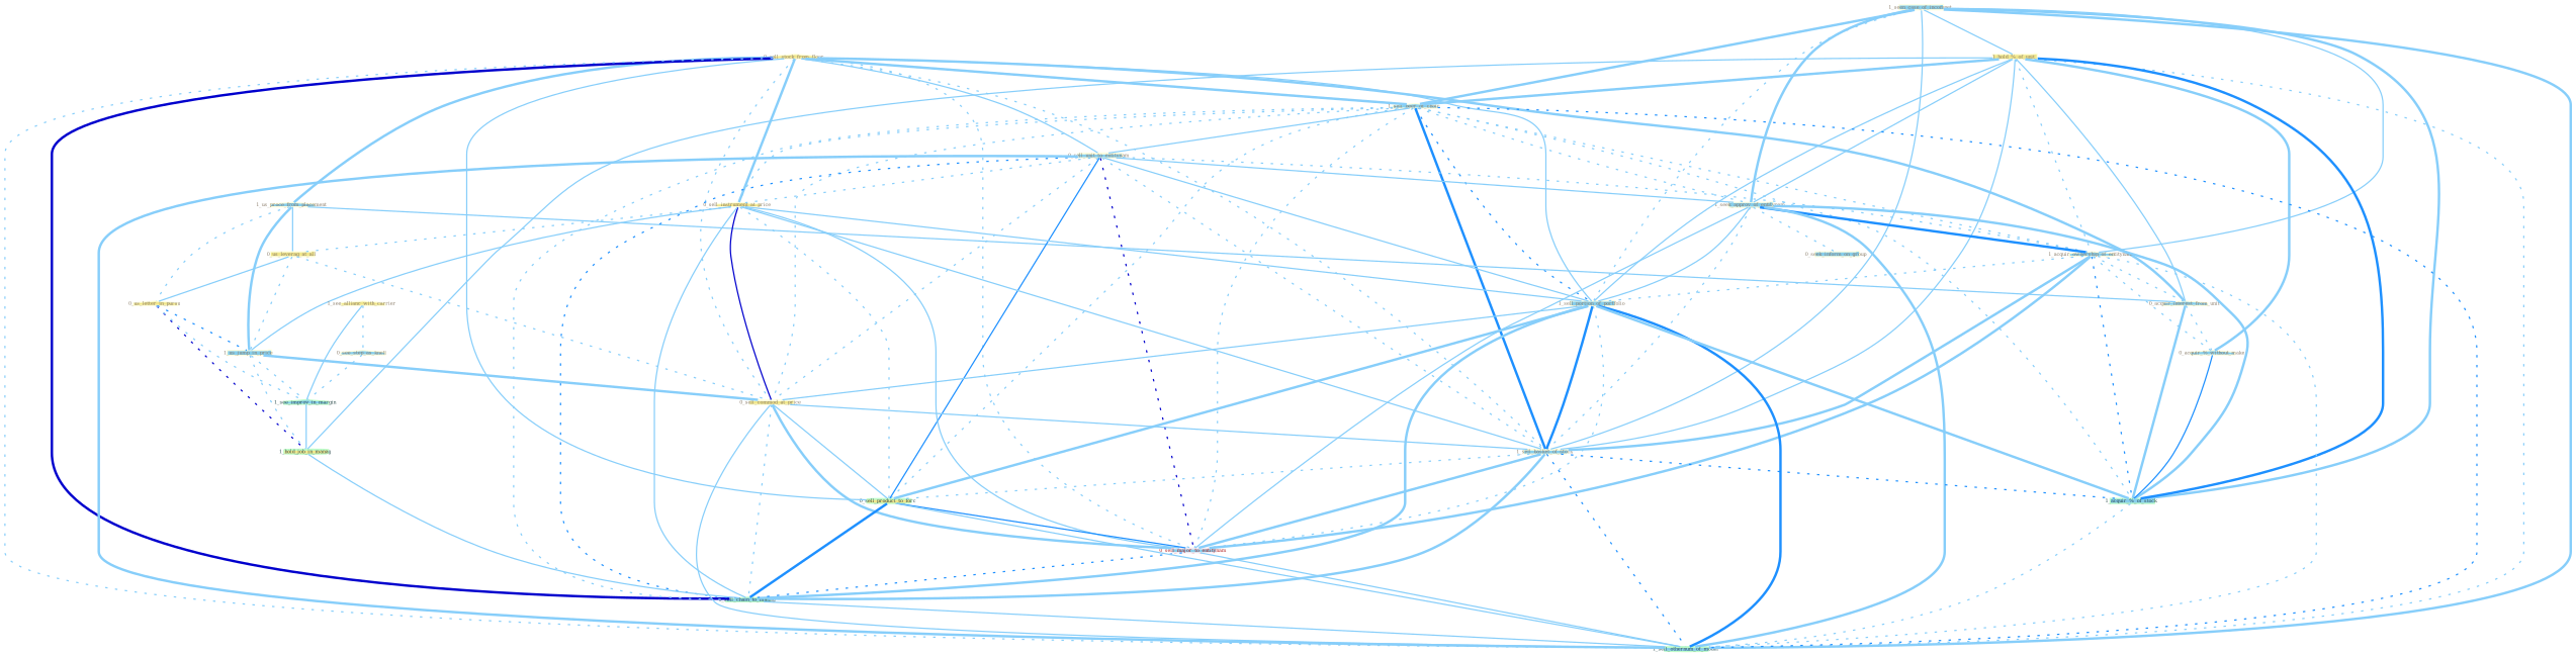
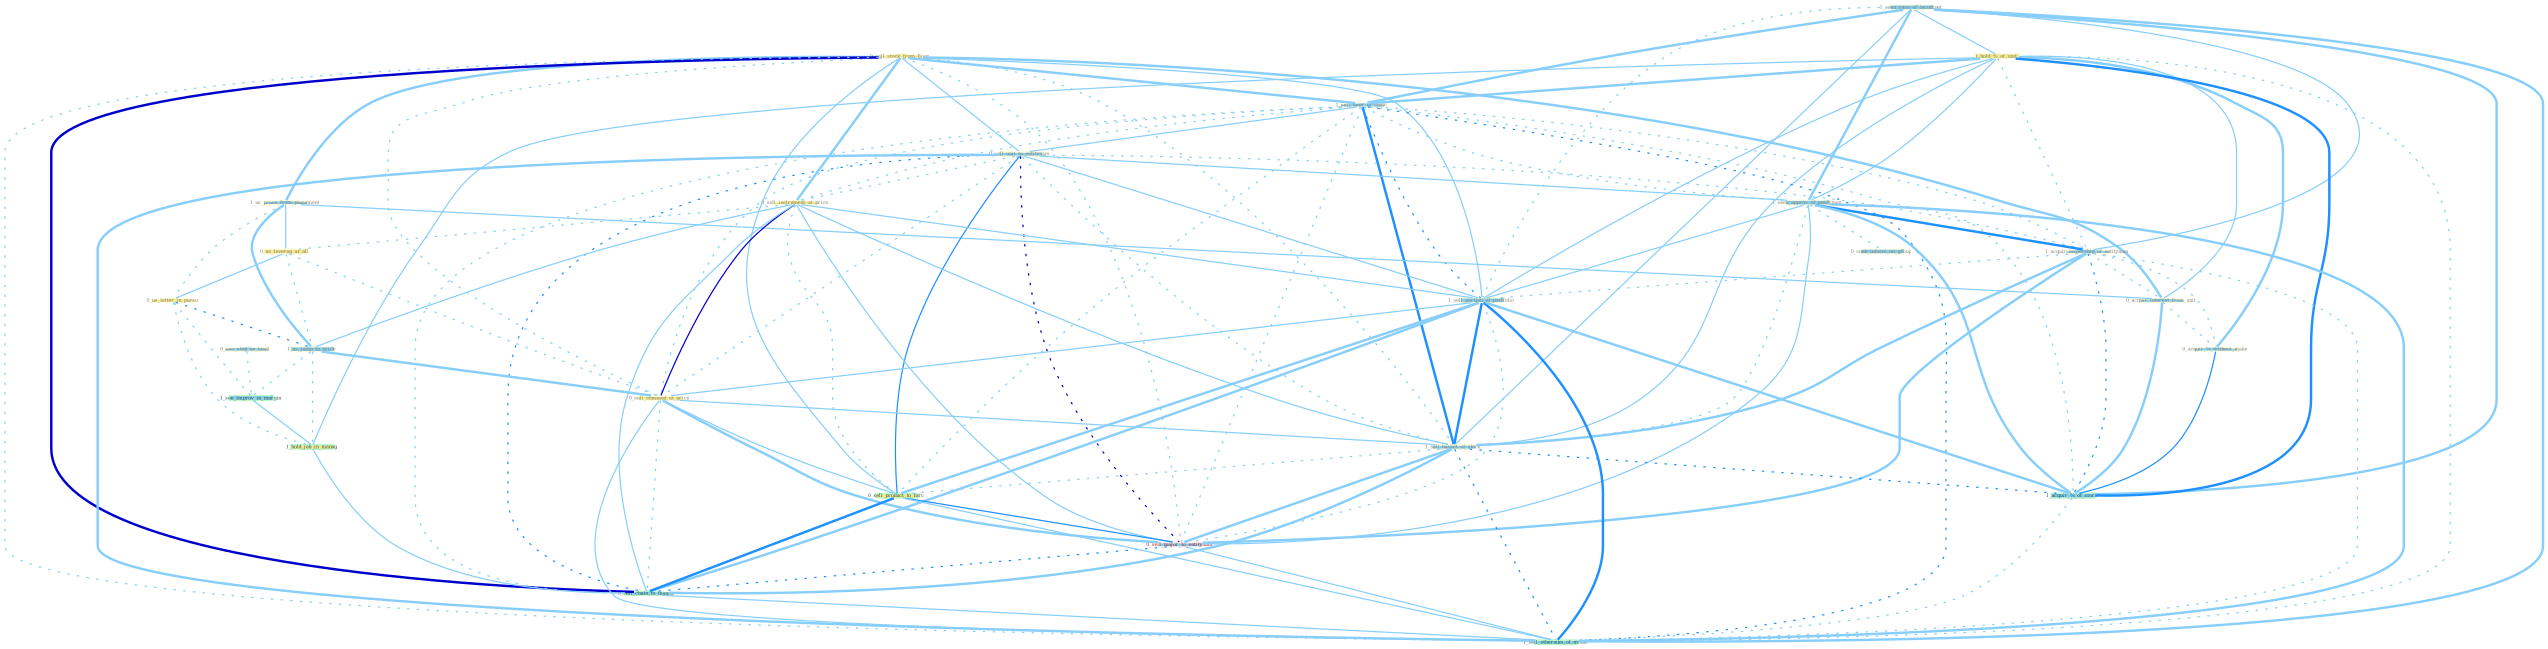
  graph {
    node [color="#ffffe0" fillcolor=skyblue fixedsize=true fontcolor="#8b7d6b" fontsize=4 shape=house style=filled]
    edge [color="#87cefa" style=dotted w=1]
    "0_sell_stock_from_floor " [fillcolor=khaki height=.06 width=.5]
    "1_seen_case_of_incompet " [height=.06 shape=folder width=.5]
    "1_hold_%_of_unit " [fillcolor=khaki height=.06 shape=folder width=.5]
    "1_sell_beer_of_choic " [height=.06 width=.5]
    "1_us_proce_from_placement " [height=.06 width=.5]
    "0_sell_unit_to_entitynam " [height=.06 shape=cylinder width=.5]
    "0_sell_instrument_at_price " [fillcolor=khaki height=.06 width=.5]
    "0_us_leverag_at_all " [fillcolor=khaki height=.06 shape=folder width=.5]
    "0_us_letter_in_pursu " [fillcolor=khaki height=.06 width=.5]
    "1_seek_approv_of_entitynam " [height=.06 shape=folder width=.5]
    "1_acquir_ownership_of_entitynam " [height=.06 width=.5]
    "1_us_jump_in_price " [height=.06 shape=folder width=.5]
    "0_acquir_interest_from_unit " [height=.06 width=.5]
    "0_acquir_%_without_make " [height=.06 width=.5]
    "1_sell_portion_of_portfolio " [height=.06 shape=folder width=.5]
-   "1_see_allianc_with_carrier " [fillcolor=khaki height=.06 width=.5]
    "0_sell_commod_at_price " [fillcolor=khaki height=.06 shape=cylinder width=.5]
    "1_sell_basket_of_stock " [height=.06 shape=cylinder width=.5]
    "0_seek_inform_on_group " [height=.06 shape=folder width=.5]
    "0_see_step_as_knell " [height=.06 width=.5]
    "0_sell_major_to_entitynam " [color="#fff0f5" fontcolor="#b22222" height=.06 shape=cylinder width=.5]
    "0_sell_product_to_forc " [color="#BDFCC9" fillcolor=khaki fontcolor="#2f4f4f" height=.06 shape=cylinder width=.5]
    "0_sell_chain_to_manag " [color="#BDFCC9" fontcolor="#2f4f4f" height=.06 width=.5]
    "1_sell_othernum_of_model " [color="#BDFCC9" fontcolor="#2f4f4f" height=.06 shape=cylinder width=.5]
    "1_acquir_%_of_stock " [color="#BDFCC9" fontcolor="#2f4f4f" height=.06 shape=folder width=.5]
    "1_hold_job_in_manag " [color="#BDFCC9" fillcolor=khaki fontcolor="#2f4f4f" height=.06 shape=cylinder width=.5]
-   "1_see_improv_in_margin " [color="#BDFCC9" fontcolor="#2f4f4f" height=.06 width=.5]
+   "1_see_improv_in_margin " [color="#BDFCC9" fontcolor="#2f4f4f" height=.06 shape=folder width=.5]
    subgraph sub_1 {
      "0_sell_stock_from_floor "
      "1_seen_case_of_incompet "
      "1_hold_%_of_unit "
      "1_sell_beer_of_choic "
      "1_us_proce_from_placement "
      "0_sell_unit_to_entitynam "
      "0_sell_instrument_at_price "
      "0_us_leverag_at_all "
      "0_us_letter_in_pursu "
      "1_seek_approv_of_entitynam "
      "1_acquir_ownership_of_entitynam "
      "1_us_jump_in_price "
      "0_acquir_interest_from_unit "
      "0_acquir_%_without_make "
      "1_sell_portion_of_portfolio "
-     "1_see_allianc_with_carrier "
      "0_sell_commod_at_price "
      "1_sell_basket_of_stock "
      "0_seek_inform_on_group "
      "0_see_step_as_knell "
    }
    subgraph sub_2 {
      "0_sell_major_to_entitynam "
    }
    "0_sell_stock_from_floor " -- "1_sell_beer_of_choic " [style=bold]
    "0_sell_stock_from_floor " -- "1_us_proce_from_placement " [style=bold]
    "0_sell_stock_from_floor " -- "0_sell_unit_to_entitynam " [style=solid]
    "0_sell_stock_from_floor " -- "0_sell_instrument_at_price " [style=bold]
    "0_sell_stock_from_floor " -- "0_acquir_interest_from_unit " [style=bold]
    "0_sell_stock_from_floor " -- "1_sell_portion_of_portfolio " [style=solid]
    "0_sell_stock_from_floor " -- "0_sell_commod_at_price "
    "0_sell_stock_from_floor " -- "1_sell_basket_of_stock "
    "0_sell_stock_from_floor " -- "0_sell_major_to_entitynam "
    "0_sell_stock_from_floor " -- "0_sell_product_to_forc " [style=solid]
    "0_sell_stock_from_floor " -- "0_sell_chain_to_manag " [color="#0000cd" style=bold]
    "0_sell_stock_from_floor " -- "1_sell_othernum_of_model "
    "1_seen_case_of_incompet " -- "1_hold_%_of_unit " [style=solid]
    "1_seen_case_of_incompet " -- "1_sell_beer_of_choic " [style=bold]
    "1_seen_case_of_incompet " -- "1_seek_approv_of_entitynam " [style=bold]
    "1_seen_case_of_incompet " -- "1_acquir_ownership_of_entitynam " [style=solid]
    "1_seen_case_of_incompet " -- "1_sell_portion_of_portfolio "
    "1_seen_case_of_incompet " -- "1_sell_basket_of_stock " [style=solid]
    "1_seen_case_of_incompet " -- "1_sell_othernum_of_model " [style=bold]
    "1_seen_case_of_incompet " -- "1_acquir_%_of_stock " [style=bold]
    "1_hold_%_of_unit " -- "1_sell_beer_of_choic " [style=bold]
    "1_hold_%_of_unit " -- "1_seek_approv_of_entitynam " [style=solid]
    "1_hold_%_of_unit " -- "1_acquir_ownership_of_entitynam "
    "1_hold_%_of_unit " -- "0_acquir_interest_from_unit " [style=solid]
    "1_hold_%_of_unit " -- "0_acquir_%_without_make " [style=bold]
    "1_hold_%_of_unit " -- "1_sell_portion_of_portfolio " [style=solid]
    "1_hold_%_of_unit " -- "1_sell_basket_of_stock " [style=solid]
    "1_hold_%_of_unit " -- "1_sell_othernum_of_model "
    "1_hold_%_of_unit " -- "1_acquir_%_of_stock " [color="#1e90ff" style=bold w=2]
    "1_hold_%_of_unit " -- "1_hold_job_in_manag " [style=solid]
    "1_sell_beer_of_choic " -- "0_sell_unit_to_entitynam " [style=solid]
    "1_sell_beer_of_choic " -- "0_sell_instrument_at_price "
    "1_sell_beer_of_choic " -- "1_seek_approv_of_entitynam "
    "1_sell_beer_of_choic " -- "1_acquir_ownership_of_entitynam "
    "1_sell_beer_of_choic " -- "1_sell_portion_of_portfolio " [color="#1e90ff" w=2]
    "1_sell_beer_of_choic " -- "0_sell_commod_at_price "
    "1_sell_beer_of_choic " -- "1_sell_basket_of_stock " [color="#1e90ff" style=bold w=2]
    "1_sell_beer_of_choic " -- "0_sell_major_to_entitynam "
    "1_sell_beer_of_choic " -- "0_sell_product_to_forc "
    "1_sell_beer_of_choic " -- "0_sell_chain_to_manag "
    "1_sell_beer_of_choic " -- "1_sell_othernum_of_model " [color="#1e90ff" w=2]
    "1_sell_beer_of_choic " -- "1_acquir_%_of_stock "
    "1_us_proce_from_placement " -- "0_us_leverag_at_all " [style=solid]
    "1_us_proce_from_placement " -- "0_us_letter_in_pursu "
    "1_us_proce_from_placement " -- "1_us_jump_in_price " [style=bold]
    "1_us_proce_from_placement " -- "0_acquir_interest_from_unit " [style=solid]
    "0_sell_unit_to_entitynam " -- "0_sell_instrument_at_price "
    "0_sell_unit_to_entitynam " -- "1_seek_approv_of_entitynam " [style=solid]
    "0_sell_unit_to_entitynam " -- "1_acquir_ownership_of_entitynam "
    "0_sell_unit_to_entitynam " -- "1_sell_portion_of_portfolio " [style=solid]
    "0_sell_unit_to_entitynam " -- "0_sell_commod_at_price "
    "0_sell_unit_to_entitynam " -- "1_sell_basket_of_stock "
    "0_sell_unit_to_entitynam " -- "0_sell_major_to_entitynam " [color="#0000cd" w=3]
    "0_sell_unit_to_entitynam " -- "0_sell_product_to_forc " [color="#1e90ff" style=solid w=2]
    "0_sell_unit_to_entitynam " -- "0_sell_chain_to_manag " [color="#1e90ff" w=2]
    "0_sell_unit_to_entitynam " -- "1_sell_othernum_of_model " [style=bold]
    "0_sell_instrument_at_price " -- "0_us_leverag_at_all "
    "0_sell_instrument_at_price " -- "1_us_jump_in_price " [style=solid]
    "0_sell_instrument_at_price " -- "1_sell_portion_of_portfolio " [style=solid]
    "0_sell_instrument_at_price " -- "0_sell_commod_at_price " [color="#0000cd" style=solid w=3]
    "0_sell_instrument_at_price " -- "1_sell_basket_of_stock " [style=solid]
    "0_sell_instrument_at_price " -- "0_sell_major_to_entitynam " [style=solid]
    "0_sell_instrument_at_price " -- "0_sell_product_to_forc "
    "0_sell_instrument_at_price " -- "0_sell_chain_to_manag " [style=solid]
    "0_us_leverag_at_all " -- "0_us_letter_in_pursu " [style=solid]
    "0_us_leverag_at_all " -- "1_us_jump_in_price "
    "0_us_leverag_at_all " -- "0_sell_commod_at_price "
    "0_us_letter_in_pursu " -- "1_us_jump_in_price " [color="#1e90ff" w=2]
-   "0_us_letter_in_pursu " -- "1_hold_job_in_manag " [color="#0000cd"]
+   "0_us_letter_in_pursu " -- "1_hold_job_in_manag "
    "0_us_letter_in_pursu " -- "1_see_improv_in_margin "
    "1_seek_approv_of_entitynam " -- "1_acquir_ownership_of_entitynam " [color="#1e90ff" style=bold w=2]
    "1_seek_approv_of_entitynam " -- "1_sell_portion_of_portfolio " [style=solid]
    "1_seek_approv_of_entitynam " -- "1_sell_basket_of_stock "
    "1_seek_approv_of_entitynam " -- "0_seek_inform_on_group "
    "1_seek_approv_of_entitynam " -- "0_sell_major_to_entitynam " [style=solid]
    "1_seek_approv_of_entitynam " -- "1_sell_othernum_of_model " [style=bold]
    "1_seek_approv_of_entitynam " -- "1_acquir_%_of_stock " [style=bold]
    "1_acquir_ownership_of_entitynam " -- "0_acquir_interest_from_unit "
    "1_acquir_ownership_of_entitynam " -- "0_acquir_%_without_make "
    "1_acquir_ownership_of_entitynam " -- "1_sell_portion_of_portfolio "
    "1_acquir_ownership_of_entitynam " -- "1_sell_basket_of_stock " [style=bold]
    "1_acquir_ownership_of_entitynam " -- "0_sell_major_to_entitynam " [style=bold]
    "1_acquir_ownership_of_entitynam " -- "1_sell_othernum_of_model "
    "1_acquir_ownership_of_entitynam " -- "1_acquir_%_of_stock " [color="#1e90ff" w=2]
    "1_us_jump_in_price " -- "0_sell_commod_at_price " [style=bold]
    "1_us_jump_in_price " -- "1_hold_job_in_manag "
    "1_us_jump_in_price " -- "1_see_improv_in_margin "
    "0_acquir_interest_from_unit " -- "0_acquir_%_without_make "
    "0_acquir_interest_from_unit " -- "1_acquir_%_of_stock " [style=bold]
    "0_acquir_%_without_make " -- "1_acquir_%_of_stock " [color="#1e90ff" style=solid w=2]
    "1_sell_portion_of_portfolio " -- "0_sell_commod_at_price " [style=solid]
    "1_sell_portion_of_portfolio " -- "1_sell_basket_of_stock " [color="#1e90ff" style=bold w=2]
    "1_sell_portion_of_portfolio " -- "0_sell_major_to_entitynam "
    "1_sell_portion_of_portfolio " -- "0_sell_product_to_forc " [style=bold]
    "1_sell_portion_of_portfolio " -- "0_sell_chain_to_manag " [style=bold]
    "1_sell_portion_of_portfolio " -- "1_sell_othernum_of_model " [color="#1e90ff" style=bold w=2]
    "1_sell_portion_of_portfolio " -- "1_acquir_%_of_stock " [style=bold]
-   "1_see_allianc_with_carrier " -- "0_see_step_as_knell "
-   "1_see_allianc_with_carrier " -- "1_see_improv_in_margin " [style=solid]
    "0_sell_commod_at_price " -- "1_sell_basket_of_stock " [style=solid]
    "0_sell_commod_at_price " -- "0_sell_major_to_entitynam " [style=bold]
    "0_sell_commod_at_price " -- "0_sell_product_to_forc " [style=solid]
    "0_sell_commod_at_price " -- "0_sell_chain_to_manag "
    "0_sell_commod_at_price " -- "1_sell_othernum_of_model " [style=solid]
    "1_sell_basket_of_stock " -- "0_sell_major_to_entitynam " [style=bold]
    "1_sell_basket_of_stock " -- "0_sell_product_to_forc "
    "1_sell_basket_of_stock " -- "0_sell_chain_to_manag " [style=bold]
    "1_sell_basket_of_stock " -- "1_sell_othernum_of_model " [color="#1e90ff" w=2]
    "1_sell_basket_of_stock " -- "1_acquir_%_of_stock " [color="#1e90ff" w=2]
    "0_see_step_as_knell " -- "1_see_improv_in_margin "
    "0_sell_major_to_entitynam " -- "0_sell_chain_to_manag " [color="#1e90ff" w=2]
    "0_sell_major_to_entitynam " -- "1_sell_othernum_of_model " [style=solid]
    "0_sell_product_to_forc " -- "0_sell_major_to_entitynam " [color="#1e90ff" style=solid w=2]
    "0_sell_product_to_forc " -- "0_sell_chain_to_manag " [color="#1e90ff" style=bold w=2]
    "0_sell_product_to_forc " -- "1_sell_othernum_of_model " [style=solid]
    "0_sell_chain_to_manag " -- "1_sell_othernum_of_model " [style=solid]
    "1_acquir_%_of_stock " -- "1_sell_othernum_of_model "
    "1_hold_job_in_manag " -- "0_sell_chain_to_manag " [style=solid]
    "1_see_improv_in_margin " -- "1_hold_job_in_manag " [style=solid]
  }
